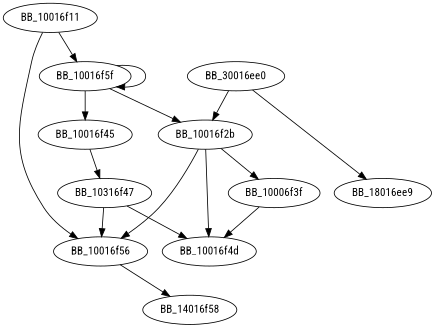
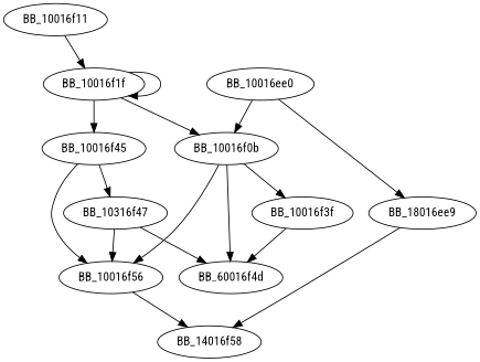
  digraph {
    fontname="Roboto Condensed"
    node [fontname="Roboto Condensed"]
    edge [fontname="Roboto Condensed"]
    n1 [label=BB_18016ee9]
-   BB_10016ee0 [label=BB_30016ee0]
-   BB_10016f2b
+   BB_10016ee0
+   BB_10016f2b [label=BB_10016f0b]
    n4 [label=BB_14016f58]
    BB_10016f11
-   BB_10016f1f [label=BB_10016f5f]
+   BB_10016f1f
    BB_10016f45
-   BB_10016f3f [label=BB_10006f3f]
-   BB_10016f4d
+   BB_10016f3f
+   BB_10016f4d [label=BB_60016f4d]
    BB_10016f56
    n11 [label=BB_10316f47]
+   n1 -> n4
    BB_10016ee0 -> n1
    BB_10016ee0 -> BB_10016f2b
    BB_10016f2b -> BB_10016f3f
    BB_10016f2b -> BB_10016f4d
    BB_10016f2b -> BB_10016f56
    BB_10016f11 -> BB_10016f1f
    BB_10016f1f -> BB_10016f2b
    BB_10016f1f -> BB_10016f1f
    BB_10016f1f -> BB_10016f45
-   BB_10016f11 -> BB_10016f56
+   BB_10016f45 -> BB_10016f56
    BB_10016f45 -> n11
    BB_10016f3f -> BB_10016f4d
    BB_10016f56 -> n4
    n11 -> BB_10016f4d
    n11 -> BB_10016f56
  }
